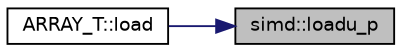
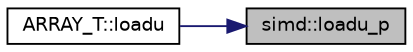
  digraph {
    rankdir=RL
    node [color=black fontname=Helvetica fontsize=10 shape=record style=filled]
    n1 [fillcolor=grey75 fontcolor=black height=0.2 label="simd::loadu_p" width=0.4]
-   n2 [fillcolor=white height=0.2 label="ARRAY_T::load" width=0.4]
+   n2 [fillcolor=white height=0.2 label="ARRAY_T::loadu" width=0.4]
    n1 -> n2 [color=midnightblue dir=back fontname=Helvetica fontsize=10 labelfontname=Helvetica labelfontsize=10 style=solid]
  }
